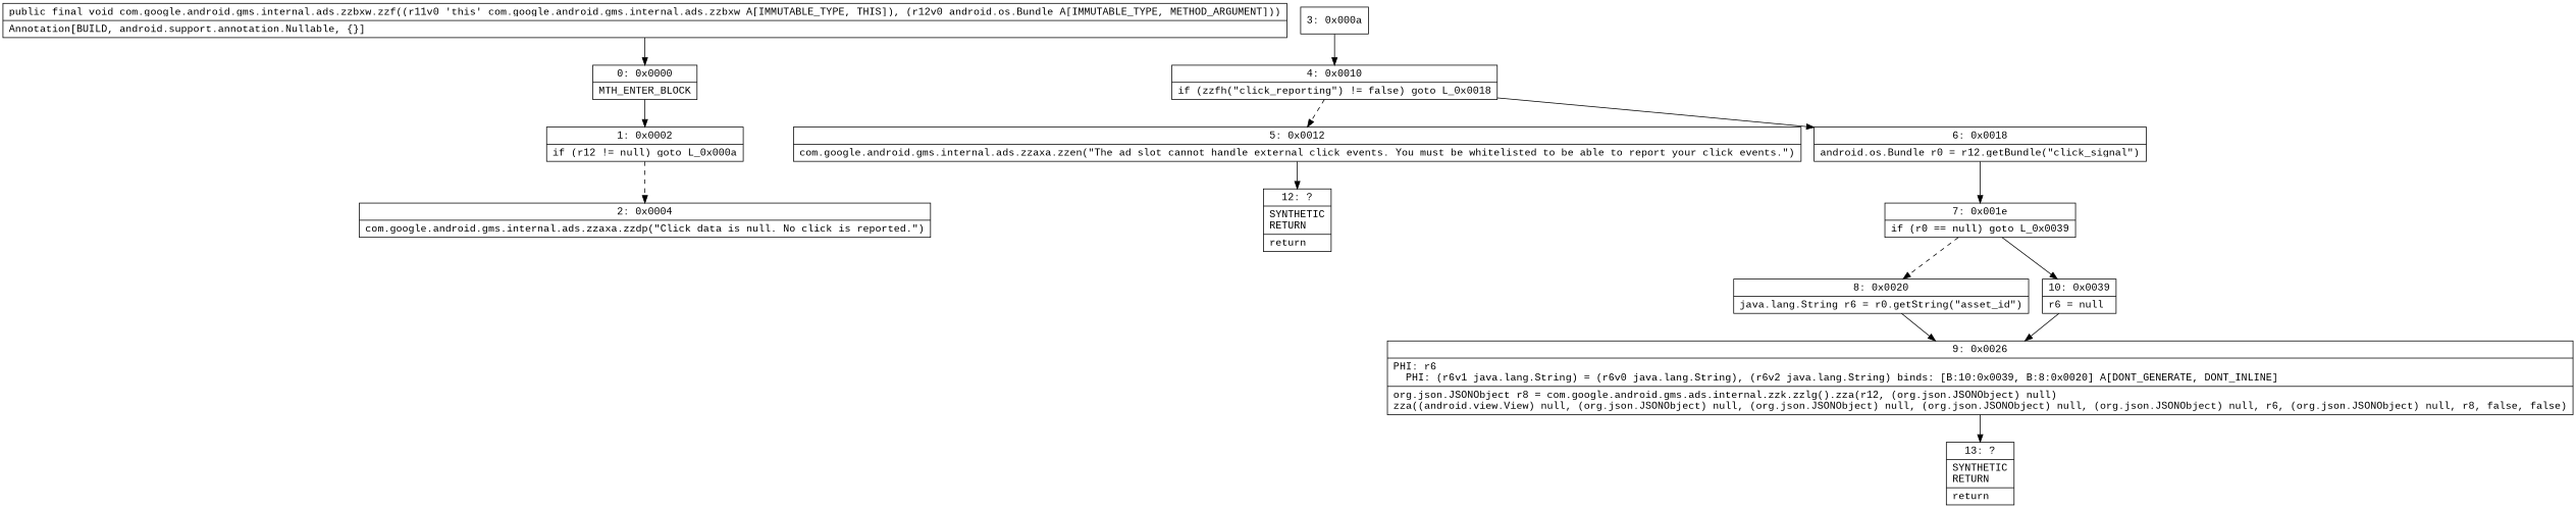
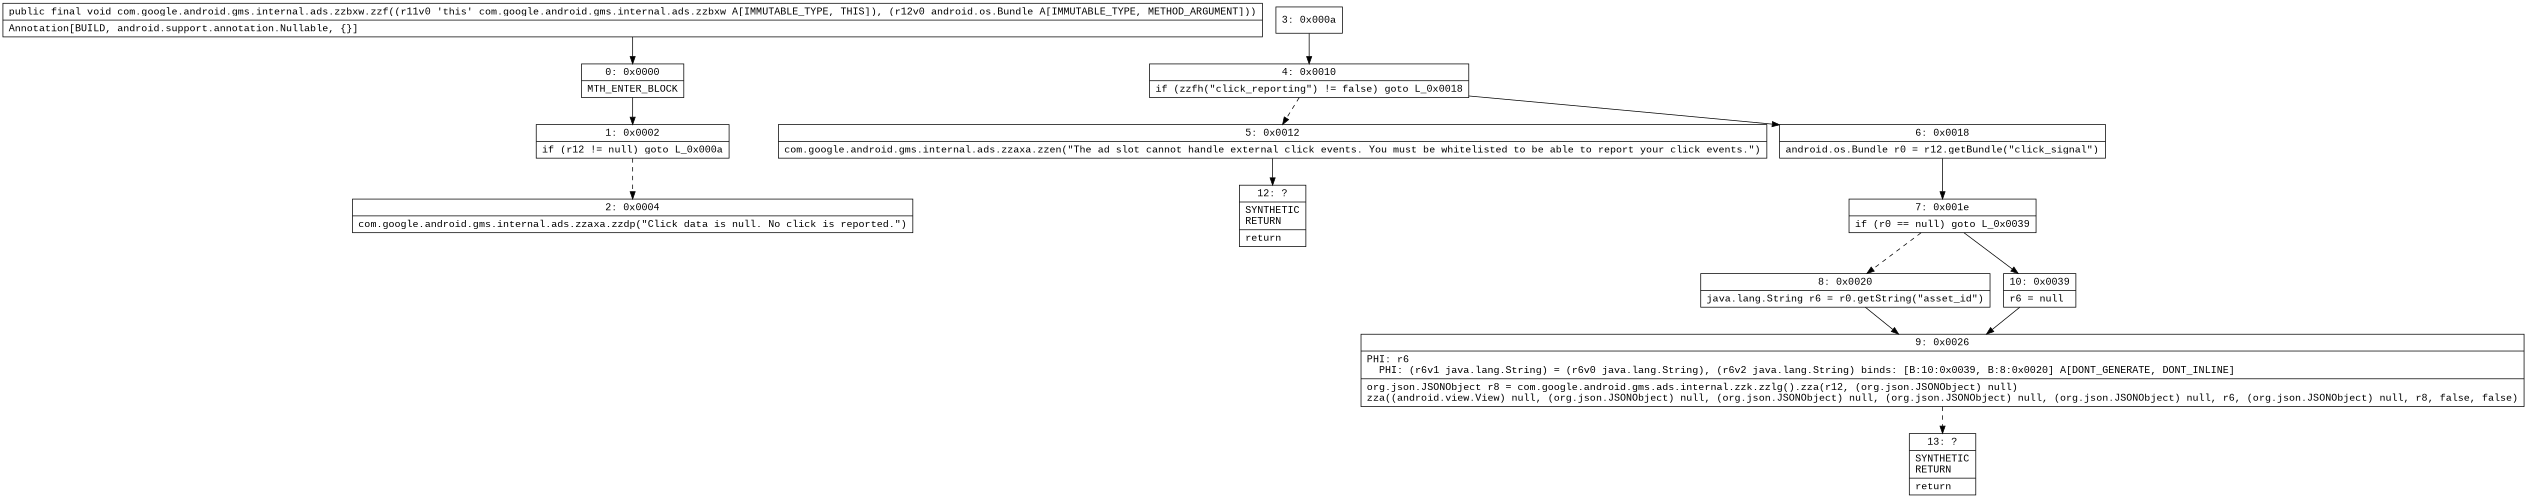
  digraph {
    fontname="Liberation Mono"
    node [fontname="Liberation Mono" shape=record]
    edge [fontname="Liberation Mono"]
    n1 [label="{0\:\ 0x0000|MTH_ENTER_BLOCK\l}"]
    n2 [label="{1\:\ 0x0002|if (r12 != null) goto L_0x000a\l}"]
    n3 [label="{2\:\ 0x0004|com.google.android.gms.internal.ads.zzaxa.zzdp(\"Click data is null. No click is reported.\")\l}"]
    n4 [label="{3\:\ 0x000a}"]
    n5 [label="{4\:\ 0x0010|if (zzfh(\"click_reporting\") != false) goto L_0x0018\l}"]
    n6 [label="{5\:\ 0x0012|com.google.android.gms.internal.ads.zzaxa.zzen(\"The ad slot cannot handle external click events. You must be whitelisted to be able to report your click events.\")\l}"]
    n7 [label="{6\:\ 0x0018|android.os.Bundle r0 = r12.getBundle(\"click_signal\")\l}"]
    n8 [label="{12\:\ ?|SYNTHETIC\lRETURN\l|return\l}"]
    n9 [label="{7\:\ 0x001e|if (r0 == null) goto L_0x0039\l}"]
    n10 [label="{8\:\ 0x0020|java.lang.String r6 = r0.getString(\"asset_id\")\l}"]
    n11 [label="{10\:\ 0x0039|r6 = null\l}"]
    n12 [label="{9\:\ 0x0026|PHI: r6 \l  PHI: (r6v1 java.lang.String) = (r6v0 java.lang.String), (r6v2 java.lang.String) binds: [B:10:0x0039, B:8:0x0020] A[DONT_GENERATE, DONT_INLINE]\l|org.json.JSONObject r8 = com.google.android.gms.ads.internal.zzk.zzlg().zza(r12, (org.json.JSONObject) null)\lzza((android.view.View) null, (org.json.JSONObject) null, (org.json.JSONObject) null, (org.json.JSONObject) null, (org.json.JSONObject) null, r6, (org.json.JSONObject) null, r8, false, false)\l}"]
    n13 [label="{13\:\ ?|SYNTHETIC\lRETURN\l|return\l}"]
    n14 [label="{public final void com.google.android.gms.internal.ads.zzbxw.zzf((r11v0 'this' com.google.android.gms.internal.ads.zzbxw A[IMMUTABLE_TYPE, THIS]), (r12v0 android.os.Bundle A[IMMUTABLE_TYPE, METHOD_ARGUMENT]))  | Annotation[BUILD, android.support.annotation.Nullable, \{\}]\l}"]
    n1 -> n2
    n2 -> n3 [style=dashed]
    n4 -> n5
    n5 -> n6 [style=dashed]
    n5 -> n7
    n6 -> n8
    n7 -> n9
    n9 -> n10 [style=dashed]
    n9 -> n11
    n10 -> n12
    n11 -> n12
-   n12 -> n13
+   n12 -> n13 [style=dashed]
    n14 -> n1
  }
